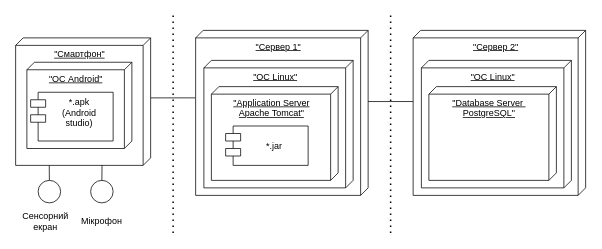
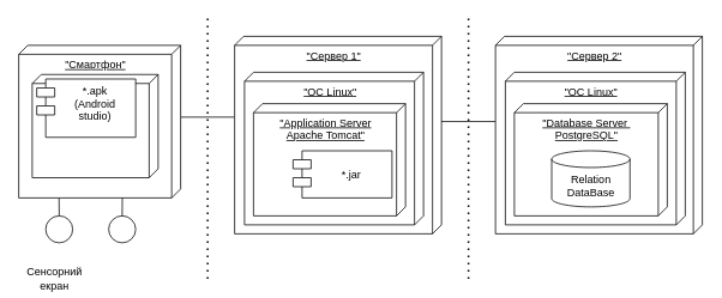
  <mxCell id="0" />
  <mxCell id="1" parent="0" />
  <mxCell id="2" style="edgeStyle=orthogonalEdgeStyle;rounded=0;orthogonalLoop=1;jettySize=auto;html=1;exitX=0;exitY=0;exitDx=80;exitDy=0;exitPerimeter=0;entryX=0.409;entryY=1.001;entryDx=0;entryDy=0;entryPerimeter=0;endArrow=none;endFill=0;" edge="1" parent="1" source="3" target="5"><mxGeometry relative="1" as="geometry" /></mxCell>
  <mxCell id="3" value="&quot;Смартфон&quot;" style="verticalAlign=top;align=center;spacingTop=8;spacingLeft=2;spacingRight=12;shape=cube;size=10;direction=south;fontStyle=4;html=1;" vertex="1" parent="1"><mxGeometry x="20" y="50" width="180" height="170" as="geometry" /></mxCell>
  <mxCell id="4" value="&quot;ОС Android&quot;" style="verticalAlign=top;align=center;spacingTop=8;spacingLeft=2;spacingRight=12;shape=cube;size=10;direction=south;fontStyle=4;html=1;" vertex="1" parent="1"><mxGeometry x="35" y="82.5" width="140" height="115" as="geometry" /></mxCell>
  <mxCell id="5" value="&quot;Сервер 1&quot;" style="verticalAlign=top;align=center;spacingTop=8;spacingLeft=2;spacingRight=12;shape=cube;size=10;direction=south;fontStyle=4;html=1;" vertex="1" parent="1"><mxGeometry x="260" y="40" width="230" height="220" as="geometry" /></mxCell>
  <mxCell id="6" value="&quot;ОС Linux&quot;" style="verticalAlign=top;align=center;spacingTop=8;spacingLeft=2;spacingRight=12;shape=cube;size=10;direction=south;fontStyle=4;html=1;" vertex="1" parent="1"><mxGeometry x="271" y="80" width="199" height="170" as="geometry" /></mxCell>
- <mxCell id="7" value="*.apk&#10;(Android &#10;studio)" style="shape=module;align=left;spacingLeft=20;align=center;verticalAlign=top;" vertex="1" parent="1"><mxGeometry x="40" y="122.5" width="110" height="65" as="geometry" /></mxCell>
+ <mxCell id="7" value="*.apk&#10;(Android &#10;studio)" style="shape=module;align=left;spacingLeft=20;align=center;verticalAlign=top;" vertex="1" parent="1"><mxGeometry x="40" y="87.5" width="110" height="65" as="geometry" /></mxCell>
  <mxCell id="8" value="" style="ellipse;whiteSpace=wrap;html=1;aspect=fixed;" vertex="1" parent="1"><mxGeometry x="50" y="240" width="30" height="30" as="geometry" /></mxCell>
  <mxCell id="9" value="" style="ellipse;whiteSpace=wrap;html=1;aspect=fixed;" vertex="1" parent="1"><mxGeometry x="120" y="240" width="30" height="30" as="geometry" /></mxCell>
  <mxCell id="10" value="" style="endArrow=none;html=1;rounded=0;exitX=0.5;exitY=0;exitDx=0;exitDy=0;entryX=1.001;entryY=0.751;entryDx=0;entryDy=0;entryPerimeter=0;" edge="1" parent="1" source="8" target="3"><mxGeometry width="50" height="50" relative="1" as="geometry"><mxPoint x="330" y="240" as="sourcePoint" /><mxPoint x="70" y="240" as="targetPoint" /></mxGeometry></mxCell>
  <mxCell id="11" value="" style="endArrow=none;html=1;rounded=0;exitX=0.5;exitY=0;exitDx=0;exitDy=0;entryX=0.999;entryY=0.36;entryDx=0;entryDy=0;entryPerimeter=0;" edge="1" parent="1" source="9" target="3"><mxGeometry width="50" height="50" relative="1" as="geometry"><mxPoint x="80" y="270" as="sourcePoint" /><mxPoint x="150" y="230" as="targetPoint" /></mxGeometry></mxCell>
- <mxCell id="12" value="Сенсорний екран" style="text;html=1;strokeColor=none;fillColor=none;align=center;verticalAlign=middle;whiteSpace=wrap;rounded=0;" vertex="1" parent="1"><mxGeometry x="30" y="280" width="60" height="30" as="geometry" /></mxCell>
- <mxCell id="13" value="Мікрофон" style="text;html=1;strokeColor=none;fillColor=none;align=center;verticalAlign=middle;whiteSpace=wrap;rounded=0;" vertex="1" parent="1"><mxGeometry x="105" y="280" width="60" height="30" as="geometry" /></mxCell>
+ <mxCell id="12" value="Сенсорний екран" style="text;html=1;strokeColor=none;fillColor=none;align=center;verticalAlign=middle;whiteSpace=wrap;rounded=0;" vertex="1" parent="1"><mxGeometry x="30" y="295" width="60" height="30" as="geometry" /></mxCell>
  <mxCell id="14" value="" style="endArrow=none;dashed=1;html=1;dashPattern=1 3;strokeWidth=2;rounded=0;" edge="1" parent="1"><mxGeometry width="50" height="50" relative="1" as="geometry"><mxPoint x="230" y="310" as="sourcePoint" /><mxPoint x="230" y="20" as="targetPoint" /></mxGeometry></mxCell>
  <mxCell id="15" value="&quot;Application Server &lt;br&gt;Apache Tomcat&quot;" style="verticalAlign=top;align=center;spacingTop=8;spacingLeft=2;spacingRight=12;shape=cube;size=10;direction=south;fontStyle=4;html=1;" vertex="1" parent="1"><mxGeometry x="281" y="115" width="169" height="125" as="geometry" /></mxCell>
- <mxCell id="16" value="*.jar" style="shape=module;align=left;spacingLeft=20;align=center;verticalAlign=middle;" vertex="1" parent="1"><mxGeometry x="300" y="167.5" width="110" height="52.5" as="geometry" /></mxCell>
+ <mxCell id="16" value="*.jar" style="shape=module;align=left;spacingLeft=20;align=center;verticalAlign=middle;" vertex="1" parent="1"><mxGeometry x="325" y="167.5" width="110" height="52.5" as="geometry" /></mxCell>
  <mxCell id="17" value="" style="endArrow=none;dashed=1;html=1;dashPattern=1 3;strokeWidth=2;rounded=0;" edge="1" parent="1"><mxGeometry width="50" height="50" relative="1" as="geometry"><mxPoint x="520" y="310" as="sourcePoint" /><mxPoint x="520" y="20" as="targetPoint" /></mxGeometry></mxCell>
  <mxCell id="18" value="&quot;Сервер 2&quot;" style="verticalAlign=top;align=center;spacingTop=8;spacingLeft=2;spacingRight=12;shape=cube;size=10;direction=south;fontStyle=4;html=1;" vertex="1" parent="1"><mxGeometry x="550" y="40" width="230" height="220" as="geometry" /></mxCell>
  <mxCell id="19" value="&quot;ОС Linux&quot;" style="verticalAlign=top;align=center;spacingTop=8;spacingLeft=2;spacingRight=12;shape=cube;size=10;direction=south;fontStyle=4;html=1;" vertex="1" parent="1"><mxGeometry x="561" y="80" width="200" height="170" as="geometry" /></mxCell>
  <mxCell id="20" value="&quot;Database Server&amp;nbsp;&lt;br&gt;PostgreSQL&quot;" style="verticalAlign=top;align=center;spacingTop=8;spacingLeft=2;spacingRight=12;shape=cube;size=10;direction=south;fontStyle=4;html=1;" vertex="1" parent="1"><mxGeometry x="571" y="115" width="170" height="125" as="geometry" /></mxCell>
+ <mxCell id="21" value="Relation DataBase" style="shape=cylinder3;whiteSpace=wrap;html=1;boundedLbl=1;backgroundOutline=1;size=9.318;" vertex="1" parent="1"><mxGeometry x="612.5" y="167.5" width="87" height="62.5" as="geometry" /></mxCell>
  <mxCell id="22" style="edgeStyle=orthogonalEdgeStyle;rounded=0;orthogonalLoop=1;jettySize=auto;html=1;exitX=0;exitY=0;exitDx=80;exitDy=0;exitPerimeter=0;entryX=0.409;entryY=1.001;entryDx=0;entryDy=0;entryPerimeter=0;endArrow=none;endFill=0;" edge="1" parent="1"><mxGeometry relative="1" as="geometry"><mxPoint x="490" y="134.9" as="sourcePoint" /><mxPoint x="549.77" y="134.88" as="targetPoint" /></mxGeometry></mxCell>
